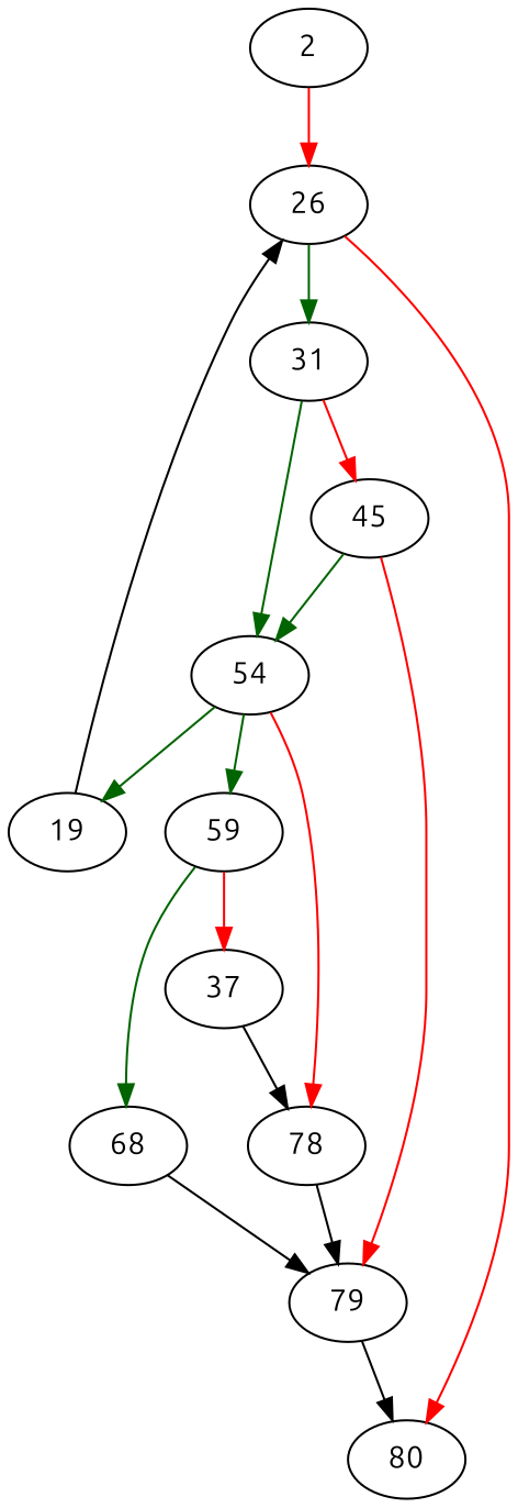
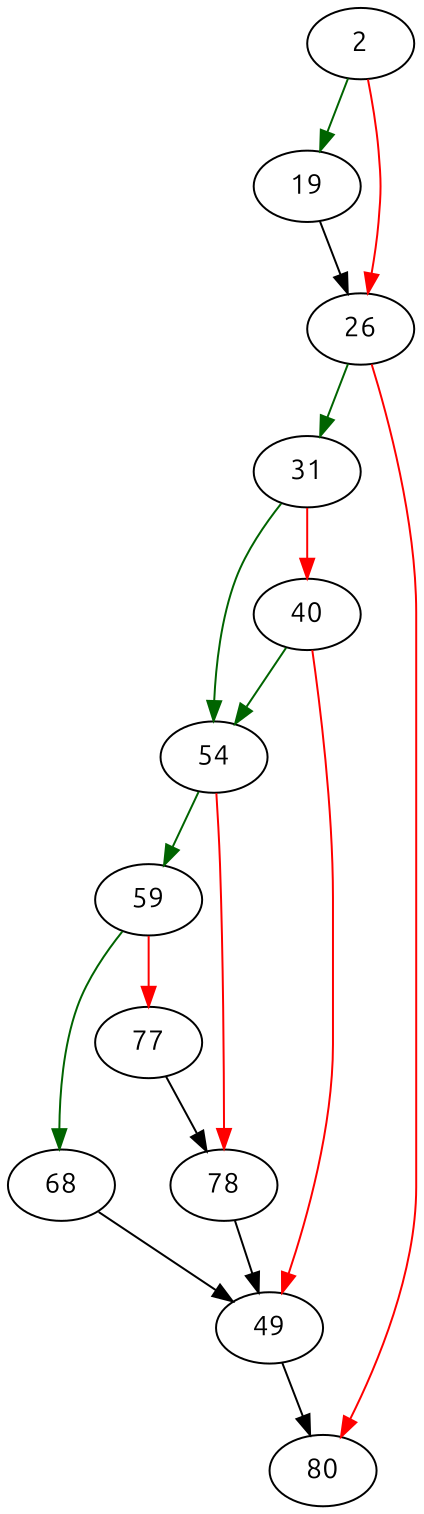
  strict digraph {
    fontname=Ubuntu
    node [fontname=Ubuntu]
    edge [color=darkgreen cond=true fontname=Ubuntu]
    2 [entry=true]
    19
    26
    31
    80
    54
-   45
+   45 [label=40]
    59
    78
-   79
+   79 [label=49]
    68
-   77 [label=37]
-   54 -> 19
+   77
+   2 -> 19
    2 -> 26 [color=red cond=false]
    19 -> 26 [color="" cond=""]
    26 -> 31
    26 -> 80 [color=red cond=false]
    31 -> 54
    31 -> 45 [color=red cond=false]
    54 -> 59
    54 -> 78 [color=red cond=false]
    45 -> 54
    45 -> 79 [color=red cond=false]
    59 -> 68
    59 -> 77 [color=red cond=false]
    78 -> 79 [color="" cond=""]
    79 -> 80 [color="" cond=""]
    68 -> 79 [color="" cond=""]
    77 -> 78 [color="" cond=""]
  }
